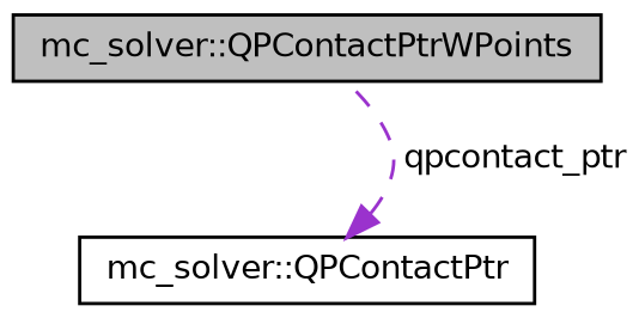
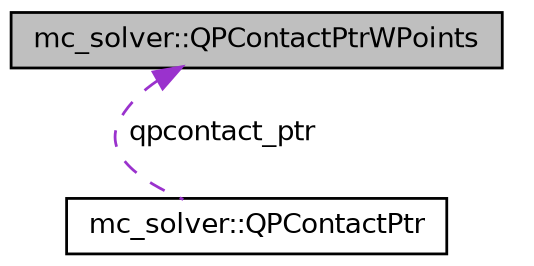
  digraph {
    node [color=black fontname=Helvetica fontsize=10 shape=record style=filled]
    n1 [fillcolor=grey75 fontcolor=black height=0.2 label="mc_solver::QPContactPtrWPoints" width=0.4]
    n2 [fillcolor=white height=0.2 label="mc_solver::QPContactPtr" width=0.4]
-   n2 -> n1 [color=darkorchid3 dir=back fontname=Helvetica fontsize=10 label=" qpcontact_ptr" labelfontname=Helvetica labelfontsize=10 style=dashed]
+   n1 -> n2 [color=darkorchid3 dir=back fontname=Helvetica fontsize=10 label=" qpcontact_ptr" labelfontname=Helvetica labelfontsize=10 style=dashed]
  }
